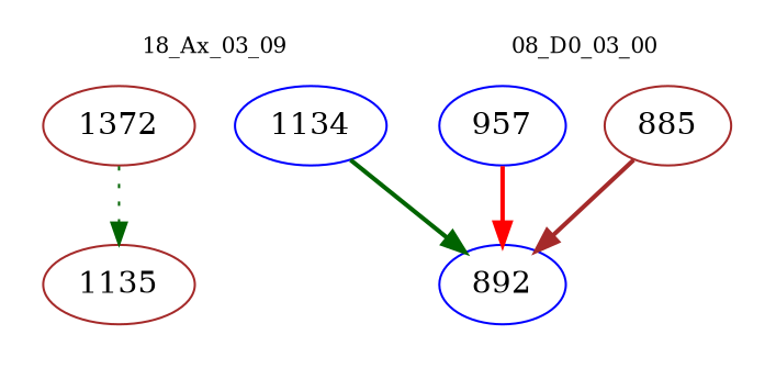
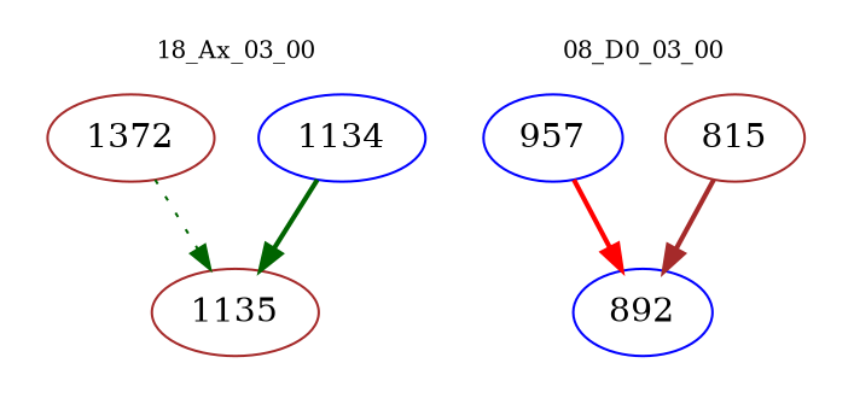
  digraph {
    node [color=blue]
    edge [color=darkgreen style=bold]
    n1 [label=1134]
    n2 [color=brown label=1135]
    n3 [color=brown label=1372]
-   n4 [color=brown label=885]
+   n4 [color=brown label=815]
    n5 [label=892]
    n6 [label=957]
    subgraph cluster_1 {
      color=white
      fontsize=10
-     label="18_Ax_03_09"
+     label="18_Ax_03_00"
      n1
      n2
      n3
    }
    subgraph cluster_2 {
      color=white
      fontsize=10
      label="08_D0_03_00"
      n4
      n5
      n6
    }
-   n1 -> n5
+   n1 -> n2
    n3 -> n2 [style=dotted]
    n4 -> n5 [color=brown]
    n6 -> n5 [color=red]
  }
